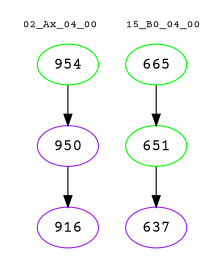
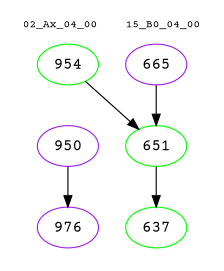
  digraph {
    fontname="Courier Prime"
    node [color=green fontname="Courier Prime"]
    edge [color=black fontname="Courier Prime"]
    n1 [label=954]
    n2 [color=purple label=950]
-   n3 [color=purple label=916]
-   n4 [label=665]
+   n3 [color=purple label=976]
+   n4 [color=purple label=665]
    n5 [label=651]
-   n6 [color=purple label=637]
+   n6 [label=637]
    subgraph cluster_1 {
      color=white
      fontsize=10
      label="02_Ax_04_00"
      n1
      n2
      n3
    }
    subgraph cluster_2 {
      color=white
      fontsize=10
      label="15_B0_04_00"
      n4
      n5
      n6
    }
-   n1 -> n2
+   n1 -> n5
    n2 -> n3
    n4 -> n5
    n5 -> n6
  }
